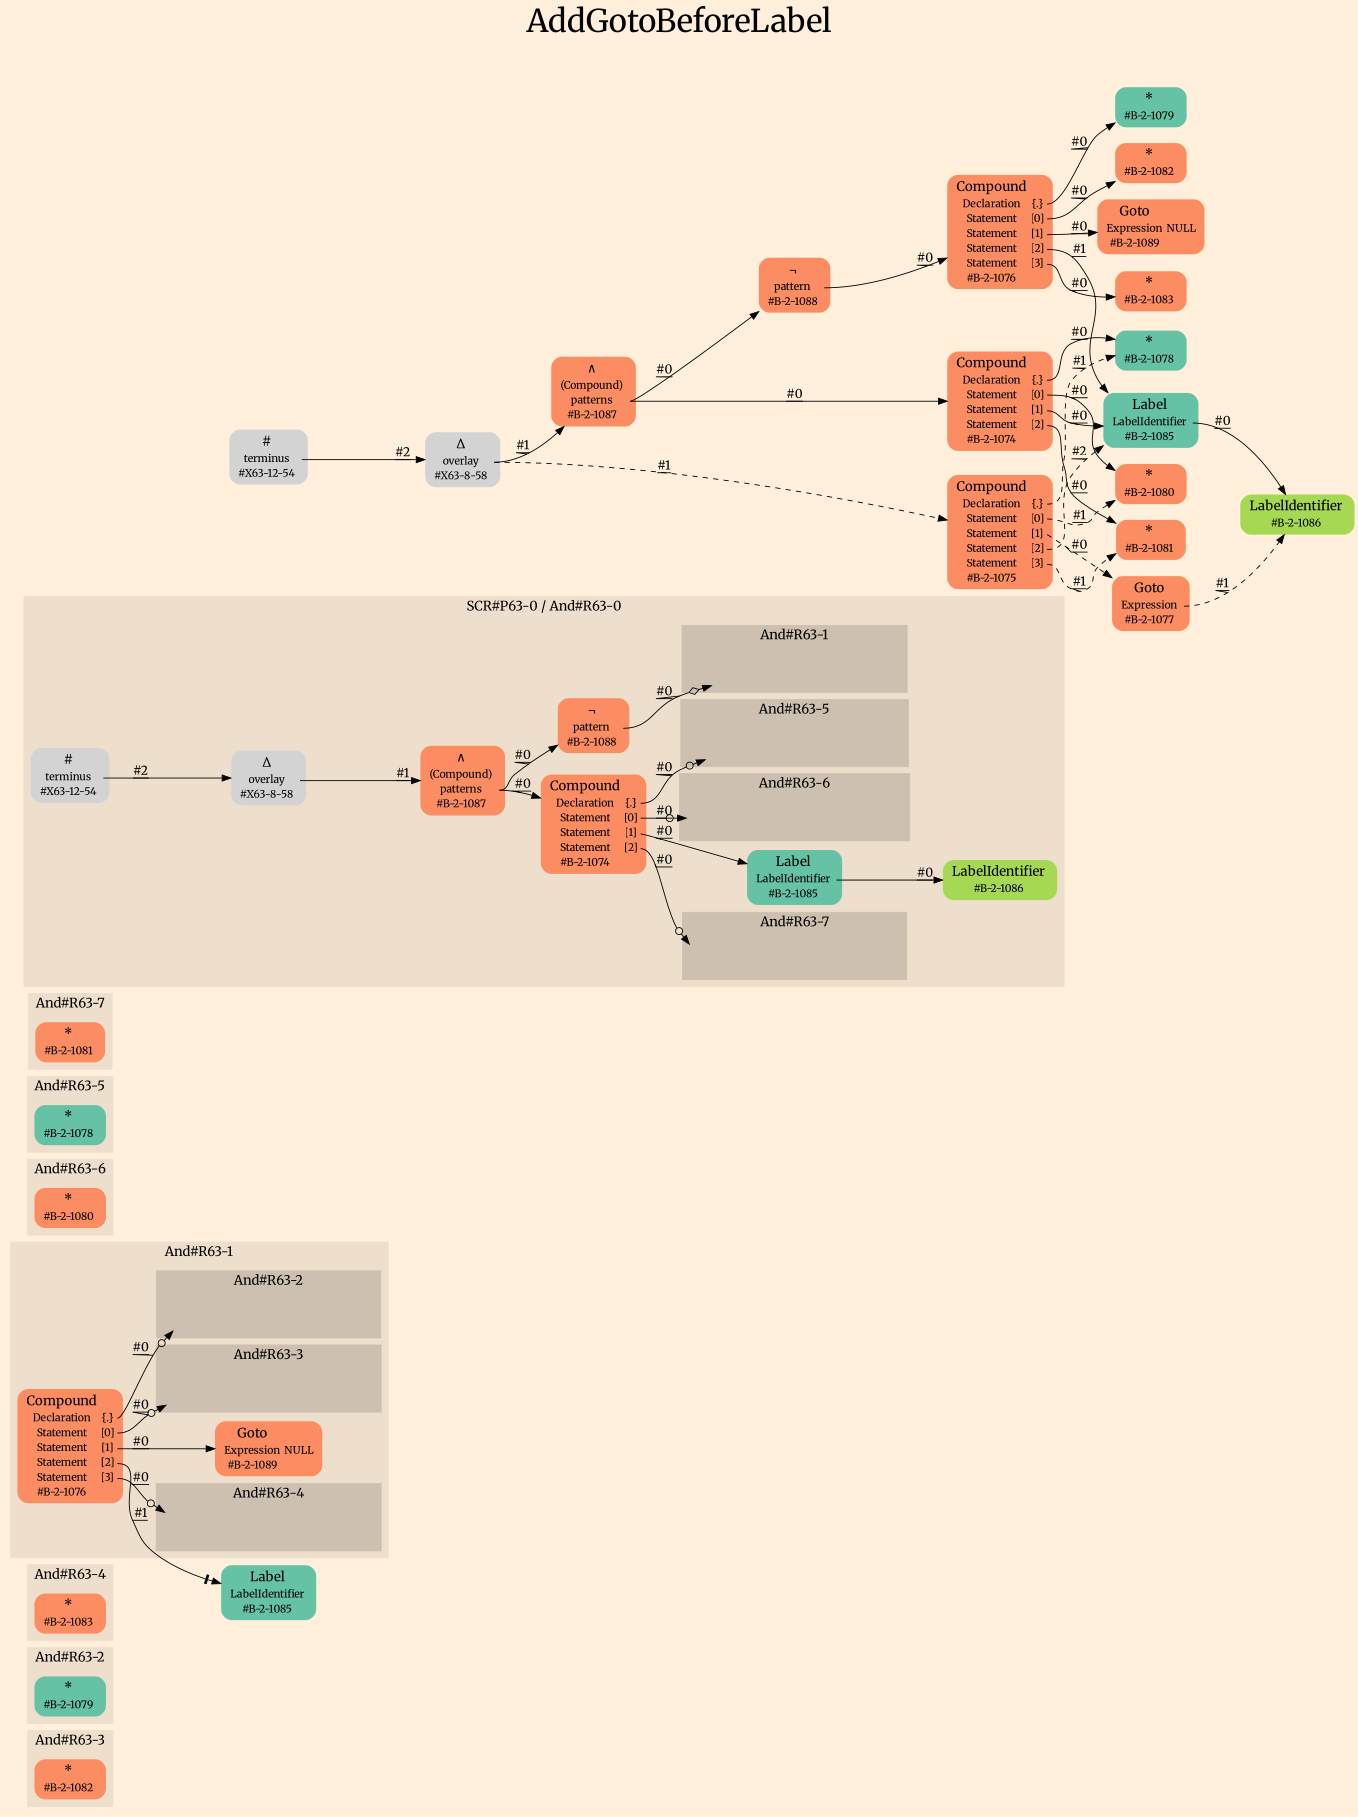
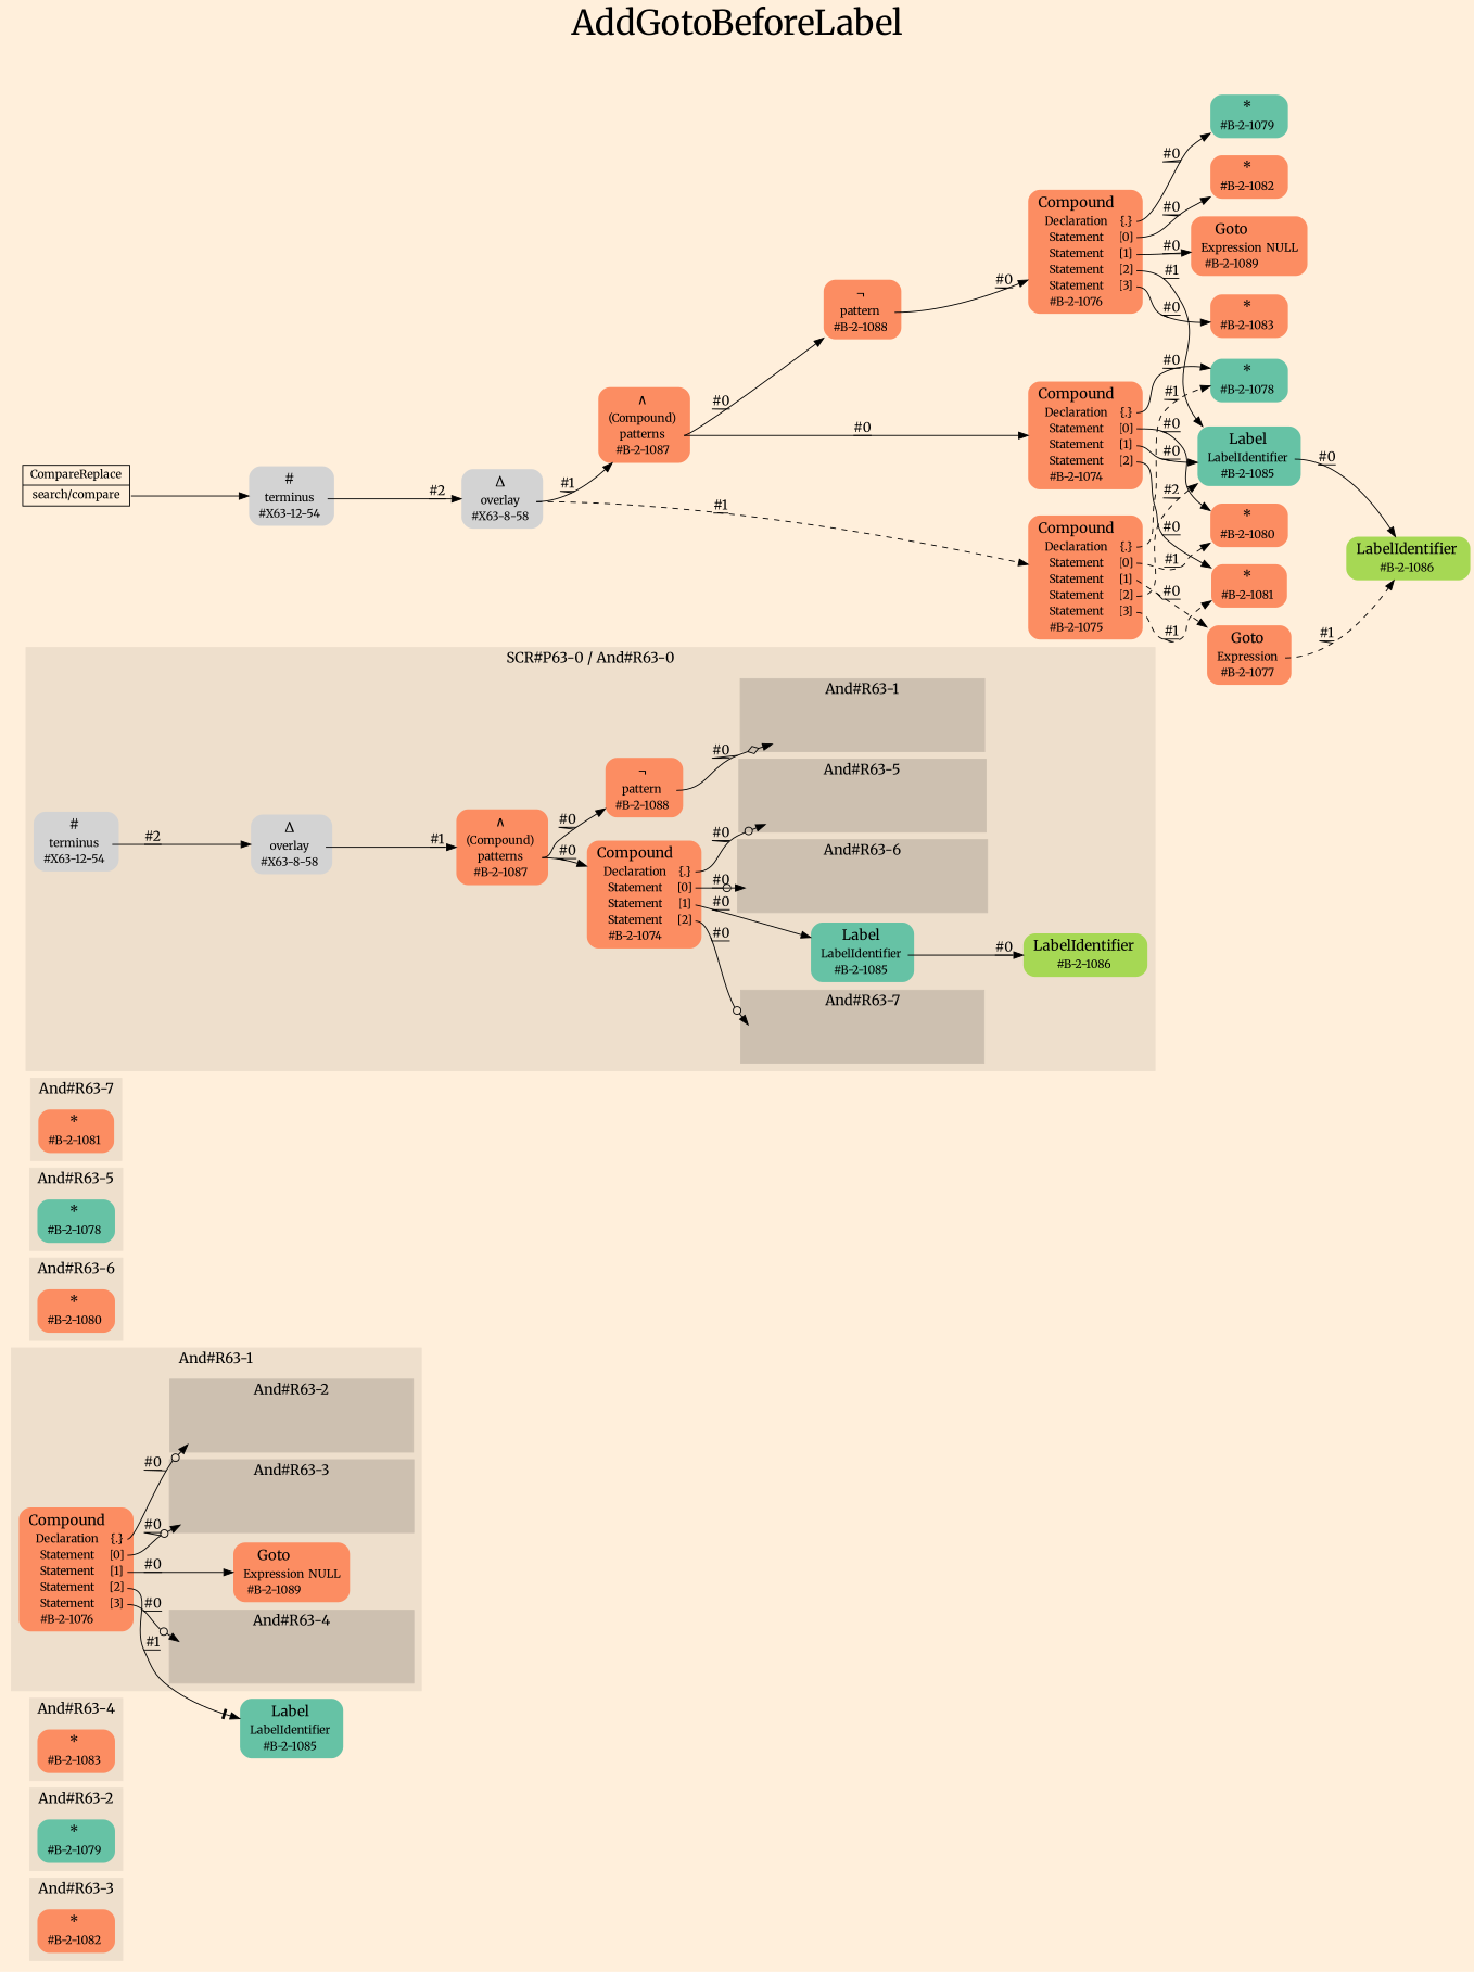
  digraph {
    bgcolor=antiquewhite1
    color=black
    fontcolor=black
    fontname=Merriweather
    fontsize=36
    label=AddGotoBeforeLabel
    labelloc=t
    rankdir=LR
    ranksep=0.3
    node [fillcolor="/set28/2" fontname=Merriweather fontsize=12 shape=plaintext style="rounded,filled"]
    edge [color=black decorate=true fontcolor=black fontname=Merriweather tailport=port0]
    n1 [label=<<TABLE BORDER="0" CELLBORDER="0" CELLSPACING="0">          <TR><TD><FONT POINT-SIZE="15.0">*</FONT></TD><TD></TD></TR>          <TR><TD>#B-2-1082</TD><TD PORT="port0"></TD></TR>         </TABLE>>]
    n2 [fillcolor="/set28/1" label=<<TABLE BORDER="0" CELLBORDER="0" CELLSPACING="0">          <TR><TD><FONT POINT-SIZE="15.0">*</FONT></TD><TD></TD></TR>          <TR><TD>#B-2-1079</TD><TD PORT="port0"></TD></TR>         </TABLE>>]
    n3 [label=<<TABLE BORDER="0" CELLBORDER="0" CELLSPACING="0">          <TR><TD><FONT POINT-SIZE="15.0">*</FONT></TD><TD></TD></TR>          <TR><TD>#B-2-1083</TD><TD PORT="port0"></TD></TR>         </TABLE>>]
    "And#R63-1/And#R63-2/#B-2-1079" [fillcolor="/set28/1" shape=none style=invisible fontsize=""]
    "And#R63-1/And#R63-3/#B-2-1082" [shape=none style=invisible fontsize=""]
    "And#R63-1/And#R63-4/#B-2-1083" [shape=none style=invisible fontsize=""]
    n7 [label=<<TABLE BORDER="0" CELLBORDER="0" CELLSPACING="0">          <TR><TD><FONT POINT-SIZE="15.0">Compound</FONT></TD><TD></TD></TR>          <TR><TD>Declaration</TD><TD PORT="port0">{.}</TD></TR>          <TR><TD>Statement</TD><TD PORT="port1">[0]</TD></TR>          <TR><TD>Statement</TD><TD PORT="port2">[1]</TD></TR>          <TR><TD>Statement</TD><TD PORT="port3">[2]</TD></TR>          <TR><TD>Statement</TD><TD PORT="port4">[3]</TD></TR>          <TR><TD>#B-2-1076</TD><TD PORT="port5"></TD></TR>         </TABLE>>]
    n8 [label=<<TABLE BORDER="0" CELLBORDER="0" CELLSPACING="0">          <TR><TD><FONT POINT-SIZE="15.0">Goto</FONT></TD><TD></TD></TR>          <TR><TD>Expression</TD><TD PORT="port0">NULL</TD></TR>          <TR><TD>#B-2-1089</TD><TD PORT="port1"></TD></TR>         </TABLE>>]
    n9 [label=<<TABLE BORDER="0" CELLBORDER="0" CELLSPACING="0">          <TR><TD><FONT POINT-SIZE="15.0">*</FONT></TD><TD></TD></TR>          <TR><TD>#B-2-1080</TD><TD PORT="port0"></TD></TR>         </TABLE>>]
    n10 [fillcolor="/set28/1" label=<<TABLE BORDER="0" CELLBORDER="0" CELLSPACING="0">          <TR><TD><FONT POINT-SIZE="15.0">*</FONT></TD><TD></TD></TR>          <TR><TD>#B-2-1078</TD><TD PORT="port0"></TD></TR>         </TABLE>>]
    n11 [label=<<TABLE BORDER="0" CELLBORDER="0" CELLSPACING="0">          <TR><TD><FONT POINT-SIZE="15.0">*</FONT></TD><TD></TD></TR>          <TR><TD>#B-2-1081</TD><TD PORT="port0"></TD></TR>         </TABLE>>]
    "And#R63-0/And#R63-7/#B-2-1081" [shape=none style=invisible fontsize=""]
    "And#R63-0/And#R63-1/#B-2-1076" [shape=none style=invisible fontsize=""]
    "And#R63-0/And#R63-5/#B-2-1078" [fillcolor="/set28/1" shape=none style=invisible fontsize=""]
    "And#R63-0/And#R63-6/#B-2-1080" [shape=none style=invisible fontsize=""]
    n16 [fillcolor="/set28/1" label=<<TABLE BORDER="0" CELLBORDER="0" CELLSPACING="0">          <TR><TD><FONT POINT-SIZE="15.0">Label</FONT></TD><TD></TD></TR>          <TR><TD>LabelIdentifier</TD><TD PORT="port0"></TD></TR>          <TR><TD>#B-2-1085</TD><TD PORT="port1"></TD></TR>         </TABLE>>]
    n17 [label=<<TABLE BORDER="0" CELLBORDER="0" CELLSPACING="0">          <TR><TD><FONT POINT-SIZE="15.0">∧</FONT></TD><TD></TD></TR>          <TR><TD>(Compound)</TD><TD PORT="port0"></TD></TR>          <TR><TD>patterns</TD><TD PORT="port1"></TD></TR>          <TR><TD>#B-2-1087</TD><TD PORT="port2"></TD></TR>         </TABLE>>]
    n18 [label=<<TABLE BORDER="0" CELLBORDER="0" CELLSPACING="0">          <TR><TD><FONT POINT-SIZE="15.0">Δ</FONT></TD><TD></TD></TR>          <TR><TD>overlay</TD><TD PORT="port0"></TD></TR>          <TR><TD>#X63-8-58</TD><TD PORT="port1"></TD></TR>         </TABLE>> fillcolor=""]
    n19 [label=<<TABLE BORDER="0" CELLBORDER="0" CELLSPACING="0">          <TR><TD><FONT POINT-SIZE="15.0">Compound</FONT></TD><TD></TD></TR>          <TR><TD>Declaration</TD><TD PORT="port0">{.}</TD></TR>          <TR><TD>Statement</TD><TD PORT="port1">[0]</TD></TR>          <TR><TD>Statement</TD><TD PORT="port2">[1]</TD></TR>          <TR><TD>Statement</TD><TD PORT="port3">[2]</TD></TR>          <TR><TD>#B-2-1074</TD><TD PORT="port4"></TD></TR>         </TABLE>>]
    n20 [label=<<TABLE BORDER="0" CELLBORDER="0" CELLSPACING="0">          <TR><TD><FONT POINT-SIZE="15.0">¬</FONT></TD><TD></TD></TR>          <TR><TD>pattern</TD><TD PORT="port0"></TD></TR>          <TR><TD>#B-2-1088</TD><TD PORT="port1"></TD></TR>         </TABLE>>]
    n21 [fillcolor="/set28/5" label=<<TABLE BORDER="0" CELLBORDER="0" CELLSPACING="0">          <TR><TD><FONT POINT-SIZE="15.0">LabelIdentifier</FONT></TD><TD></TD></TR>          <TR><TD>#B-2-1086</TD><TD PORT="port0"></TD></TR>         </TABLE>>]
    n22 [label=<<TABLE BORDER="0" CELLBORDER="0" CELLSPACING="0">          <TR><TD><FONT POINT-SIZE="15.0">#</FONT></TD><TD></TD></TR>          <TR><TD>terminus</TD><TD PORT="port0"></TD></TR>          <TR><TD>#X63-12-54</TD><TD PORT="port1"></TD></TR>         </TABLE>> fillcolor=""]
    n23 [fillcolor="/set28/1" label=<<TABLE BORDER="0" CELLBORDER="0" CELLSPACING="0">      <TR><TD><FONT POINT-SIZE="15.0">Label</FONT></TD><TD></TD></TR>      <TR><TD>LabelIdentifier</TD><TD PORT="port0"></TD></TR>      <TR><TD>#B-2-1085</TD><TD PORT="port1"></TD></TR>     </TABLE>>]
+   n24 [color=black fillcolor=antiquewhite1 fontcolor=black label="<fixed> CompareReplace | <port0> search/compare" shape=record style=filled]
    n25 [label=<<TABLE BORDER="0" CELLBORDER="0" CELLSPACING="0">      <TR><TD><FONT POINT-SIZE="15.0">#</FONT></TD><TD></TD></TR>      <TR><TD>terminus</TD><TD PORT="port0"></TD></TR>      <TR><TD>#X63-12-54</TD><TD PORT="port1"></TD></TR>     </TABLE>> fillcolor=""]
    n26 [label=<<TABLE BORDER="0" CELLBORDER="0" CELLSPACING="0">      <TR><TD><FONT POINT-SIZE="15.0">Δ</FONT></TD><TD></TD></TR>      <TR><TD>overlay</TD><TD PORT="port0"></TD></TR>      <TR><TD>#X63-8-58</TD><TD PORT="port1"></TD></TR>     </TABLE>> fillcolor=""]
    n27 [label=<<TABLE BORDER="0" CELLBORDER="0" CELLSPACING="0">      <TR><TD><FONT POINT-SIZE="15.0">∧</FONT></TD><TD></TD></TR>      <TR><TD>(Compound)</TD><TD PORT="port0"></TD></TR>      <TR><TD>patterns</TD><TD PORT="port1"></TD></TR>      <TR><TD>#B-2-1087</TD><TD PORT="port2"></TD></TR>     </TABLE>>]
    n28 [label=<<TABLE BORDER="0" CELLBORDER="0" CELLSPACING="0">      <TR><TD><FONT POINT-SIZE="15.0">Compound</FONT></TD><TD></TD></TR>      <TR><TD>Declaration</TD><TD PORT="port0">{.}</TD></TR>      <TR><TD>Statement</TD><TD PORT="port1">[0]</TD></TR>      <TR><TD>Statement</TD><TD PORT="port2">[1]</TD></TR>      <TR><TD>Statement</TD><TD PORT="port3">[2]</TD></TR>      <TR><TD>Statement</TD><TD PORT="port4">[3]</TD></TR>      <TR><TD>#B-2-1075</TD><TD PORT="port5"></TD></TR>     </TABLE>>]
    n29 [label=<<TABLE BORDER="0" CELLBORDER="0" CELLSPACING="0">      <TR><TD><FONT POINT-SIZE="15.0">Compound</FONT></TD><TD></TD></TR>      <TR><TD>Declaration</TD><TD PORT="port0">{.}</TD></TR>      <TR><TD>Statement</TD><TD PORT="port1">[0]</TD></TR>      <TR><TD>Statement</TD><TD PORT="port2">[1]</TD></TR>      <TR><TD>Statement</TD><TD PORT="port3">[2]</TD></TR>      <TR><TD>#B-2-1074</TD><TD PORT="port4"></TD></TR>     </TABLE>>]
    n30 [label=<<TABLE BORDER="0" CELLBORDER="0" CELLSPACING="0">      <TR><TD><FONT POINT-SIZE="15.0">¬</FONT></TD><TD></TD></TR>      <TR><TD>pattern</TD><TD PORT="port0"></TD></TR>      <TR><TD>#B-2-1088</TD><TD PORT="port1"></TD></TR>     </TABLE>>]
    n31 [fillcolor="/set28/1" label=<<TABLE BORDER="0" CELLBORDER="0" CELLSPACING="0">      <TR><TD><FONT POINT-SIZE="15.0">*</FONT></TD><TD></TD></TR>      <TR><TD>#B-2-1078</TD><TD PORT="port0"></TD></TR>     </TABLE>>]
    n32 [label=<<TABLE BORDER="0" CELLBORDER="0" CELLSPACING="0">      <TR><TD><FONT POINT-SIZE="15.0">*</FONT></TD><TD></TD></TR>      <TR><TD>#B-2-1080</TD><TD PORT="port0"></TD></TR>     </TABLE>>]
    n33 [fillcolor="/set28/1" label=<<TABLE BORDER="0" CELLBORDER="0" CELLSPACING="0">      <TR><TD><FONT POINT-SIZE="15.0">Label</FONT></TD><TD></TD></TR>      <TR><TD>LabelIdentifier</TD><TD PORT="port0"></TD></TR>      <TR><TD>#B-2-1085</TD><TD PORT="port1"></TD></TR>     </TABLE>>]
    n34 [label=<<TABLE BORDER="0" CELLBORDER="0" CELLSPACING="0">      <TR><TD><FONT POINT-SIZE="15.0">*</FONT></TD><TD></TD></TR>      <TR><TD>#B-2-1081</TD><TD PORT="port0"></TD></TR>     </TABLE>>]
    n35 [fillcolor="/set28/5" label=<<TABLE BORDER="0" CELLBORDER="0" CELLSPACING="0">      <TR><TD><FONT POINT-SIZE="15.0">LabelIdentifier</FONT></TD><TD></TD></TR>      <TR><TD>#B-2-1086</TD><TD PORT="port0"></TD></TR>     </TABLE>>]
    n36 [label=<<TABLE BORDER="0" CELLBORDER="0" CELLSPACING="0">      <TR><TD><FONT POINT-SIZE="15.0">Compound</FONT></TD><TD></TD></TR>      <TR><TD>Declaration</TD><TD PORT="port0">{.}</TD></TR>      <TR><TD>Statement</TD><TD PORT="port1">[0]</TD></TR>      <TR><TD>Statement</TD><TD PORT="port2">[1]</TD></TR>      <TR><TD>Statement</TD><TD PORT="port3">[2]</TD></TR>      <TR><TD>Statement</TD><TD PORT="port4">[3]</TD></TR>      <TR><TD>#B-2-1076</TD><TD PORT="port5"></TD></TR>     </TABLE>>]
    n37 [fillcolor="/set28/1" label=<<TABLE BORDER="0" CELLBORDER="0" CELLSPACING="0">      <TR><TD><FONT POINT-SIZE="15.0">*</FONT></TD><TD></TD></TR>      <TR><TD>#B-2-1079</TD><TD PORT="port0"></TD></TR>     </TABLE>>]
    n38 [label=<<TABLE BORDER="0" CELLBORDER="0" CELLSPACING="0">      <TR><TD><FONT POINT-SIZE="15.0">*</FONT></TD><TD></TD></TR>      <TR><TD>#B-2-1082</TD><TD PORT="port0"></TD></TR>     </TABLE>>]
    n39 [label=<<TABLE BORDER="0" CELLBORDER="0" CELLSPACING="0">      <TR><TD><FONT POINT-SIZE="15.0">Goto</FONT></TD><TD></TD></TR>      <TR><TD>Expression</TD><TD PORT="port0">NULL</TD></TR>      <TR><TD>#B-2-1089</TD><TD PORT="port1"></TD></TR>     </TABLE>>]
    n40 [label=<<TABLE BORDER="0" CELLBORDER="0" CELLSPACING="0">      <TR><TD><FONT POINT-SIZE="15.0">*</FONT></TD><TD></TD></TR>      <TR><TD>#B-2-1083</TD><TD PORT="port0"></TD></TR>     </TABLE>>]
    n41 [label=<<TABLE BORDER="0" CELLBORDER="0" CELLSPACING="0">      <TR><TD><FONT POINT-SIZE="15.0">Goto</FONT></TD><TD></TD></TR>      <TR><TD>Expression</TD><TD PORT="port0"></TD></TR>      <TR><TD>#B-2-1077</TD><TD PORT="port1"></TD></TR>     </TABLE>>]
    subgraph cluster_1 {
      color=antiquewhite2
      fontsize=15
      label="And#R63-3"
      style=filled
      n1
    }
    subgraph cluster_2 {
      color=antiquewhite2
      fontsize=15
      label="And#R63-2"
      style=filled
      n2
    }
    subgraph cluster_3 {
      color=antiquewhite2
      fontsize=15
      label="And#R63-4"
      style=filled
      n3
    }
    subgraph cluster_4 {
      color=antiquewhite2
      fontsize=15
      label="And#R63-1"
      style=filled
      n7
      n8
      subgraph cluster_5 {
        color=antiquewhite3
        fontsize=15
        label="And#R63-2"
        style=filled
        "And#R63-1/And#R63-2/#B-2-1079"
      }
      subgraph cluster_6 {
        color=antiquewhite3
        fontsize=15
        label="And#R63-3"
        style=filled
        "And#R63-1/And#R63-3/#B-2-1082"
      }
      subgraph cluster_7 {
        color=antiquewhite3
        fontsize=15
        label="And#R63-4"
        style=filled
        "And#R63-1/And#R63-4/#B-2-1083"
      }
    }
    subgraph cluster_8 {
      color=antiquewhite2
      fontsize=15
      label="And#R63-6"
      style=filled
      n9
    }
    subgraph cluster_9 {
      color=antiquewhite2
      fontsize=15
      label="And#R63-5"
      style=filled
      n10
    }
    subgraph cluster_10 {
      color=antiquewhite2
      fontsize=15
      label="And#R63-7"
      style=filled
      n11
    }
    subgraph cluster_11 {
      color=antiquewhite2
      fontsize=15
      label="SCR#P63-0 / And#R63-0"
      style=filled
      n16
      n17
      n18
      n19
      n20
      n21
      n22
      subgraph cluster_12 {
        color=antiquewhite3
        fontsize=15
        label="And#R63-7"
        style=filled
        "And#R63-0/And#R63-7/#B-2-1081"
      }
      subgraph cluster_13 {
        color=antiquewhite3
        fontsize=15
        label="And#R63-1"
        style=filled
        "And#R63-0/And#R63-1/#B-2-1076"
      }
      subgraph cluster_14 {
        color=antiquewhite3
        fontsize=15
        label="And#R63-5"
        style=filled
        "And#R63-0/And#R63-5/#B-2-1078"
      }
      subgraph cluster_15 {
        color=antiquewhite3
        fontsize=15
        label="And#R63-6"
        style=filled
        "And#R63-0/And#R63-6/#B-2-1080"
      }
    }
    n7 -> "And#R63-1/And#R63-2/#B-2-1079" [arrowhead=normalnoneodot label="#0"]
    n7 -> "And#R63-1/And#R63-3/#B-2-1082" [arrowhead=normalnoneodot label="#0" tailport=port1]
    n7 -> "And#R63-1/And#R63-4/#B-2-1083" [arrowhead=normalnoneodot label="#0" tailport=port4]
    n7 -> n8 [label="#0" tailport=port2]
    n7 -> n23 [arrowhead=normalnonetee label="#1" tailport=port3]
    n16 -> n21 [label="#0"]
    n17 -> n19 [label="#0" tailport=port1]
    n17 -> n20 [label="#0" tailport=port1]
    n18 -> n17 [label="#1"]
    n19 -> "And#R63-0/And#R63-7/#B-2-1081" [arrowhead=normalnoneodot label="#0" tailport=port3]
    n19 -> "And#R63-0/And#R63-5/#B-2-1078" [arrowhead=normalnoneodot label="#0"]
    n19 -> "And#R63-0/And#R63-6/#B-2-1080" [arrowhead=normalnoneodot label="#0" tailport=port1]
    n19 -> n16 [label="#0" tailport=port2]
    n20 -> "And#R63-0/And#R63-1/#B-2-1076" [arrowhead=normalnoneodiamond label="#0"]
    n22 -> n18 [label="#2"]
+   n24 -> n25
    n25 -> n26 [label="#2"]
    n26 -> n27 [label="#1"]
    n26 -> n28 [label="#1" style=dashed]
    n27 -> n29 [label="#0" tailport=port1]
    n27 -> n30 [label="#0" tailport=port1]
    n28 -> n31 [label="#1" style=dashed]
    n28 -> n32 [label="#1" style=dashed tailport=port1]
    n28 -> n33 [label="#2" style=dashed tailport=port3]
    n28 -> n34 [label="#1" style=dashed tailport=port4]
    n28 -> n41 [label="#0" style=dashed tailport=port2]
    n29 -> n31 [label="#0"]
    n29 -> n32 [label="#0" tailport=port1]
    n29 -> n33 [label="#0" tailport=port2]
    n29 -> n34 [label="#0" tailport=port3]
    n30 -> n36 [label="#0"]
    n33 -> n35 [label="#0"]
    n36 -> n33 [label="#1" tailport=port3]
    n36 -> n37 [label="#0"]
    n36 -> n38 [label="#0" tailport=port1]
    n36 -> n39 [label="#0" tailport=port2]
    n36 -> n40 [label="#0" tailport=port4]
    n41 -> n35 [label="#1" style=dashed]
  }
